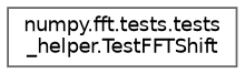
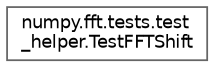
  digraph {
    rankdir=LR
-   n1 [color=grey40 fillcolor=white fontname=Helvetica fontsize=10 height=0.2 label="numpy.fft.tests.tests\l_helper.TestFFTShift" shape=box style=filled width=0.4]
+   n1 [color=grey40 fillcolor=white fontname=Helvetica fontsize=10 height=0.2 label="numpy.fft.tests.test\l_helper.TestFFTShift" shape=box style=filled width=0.4]
  }
